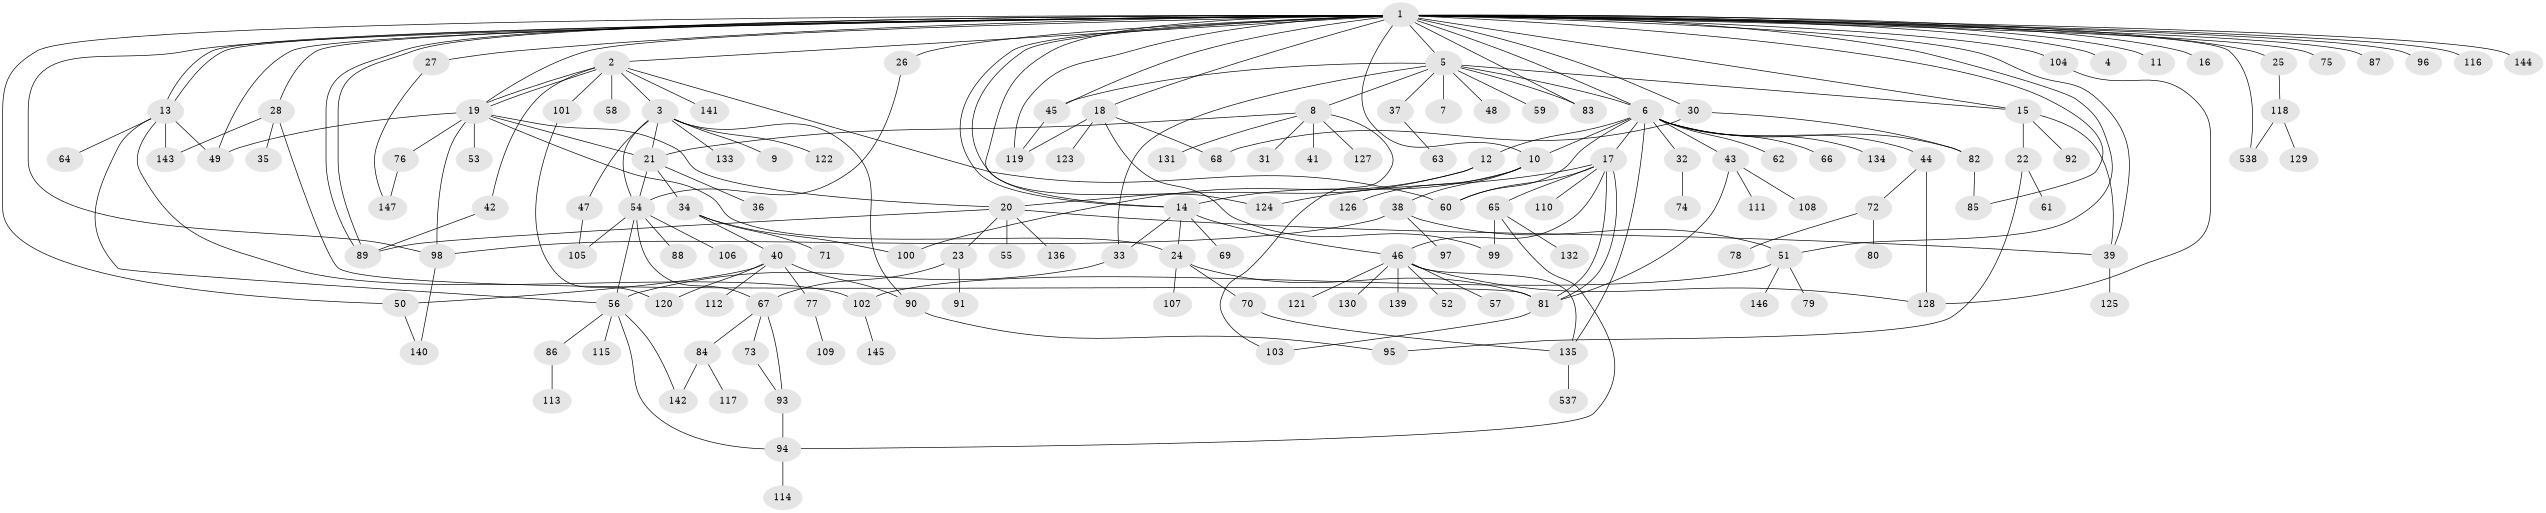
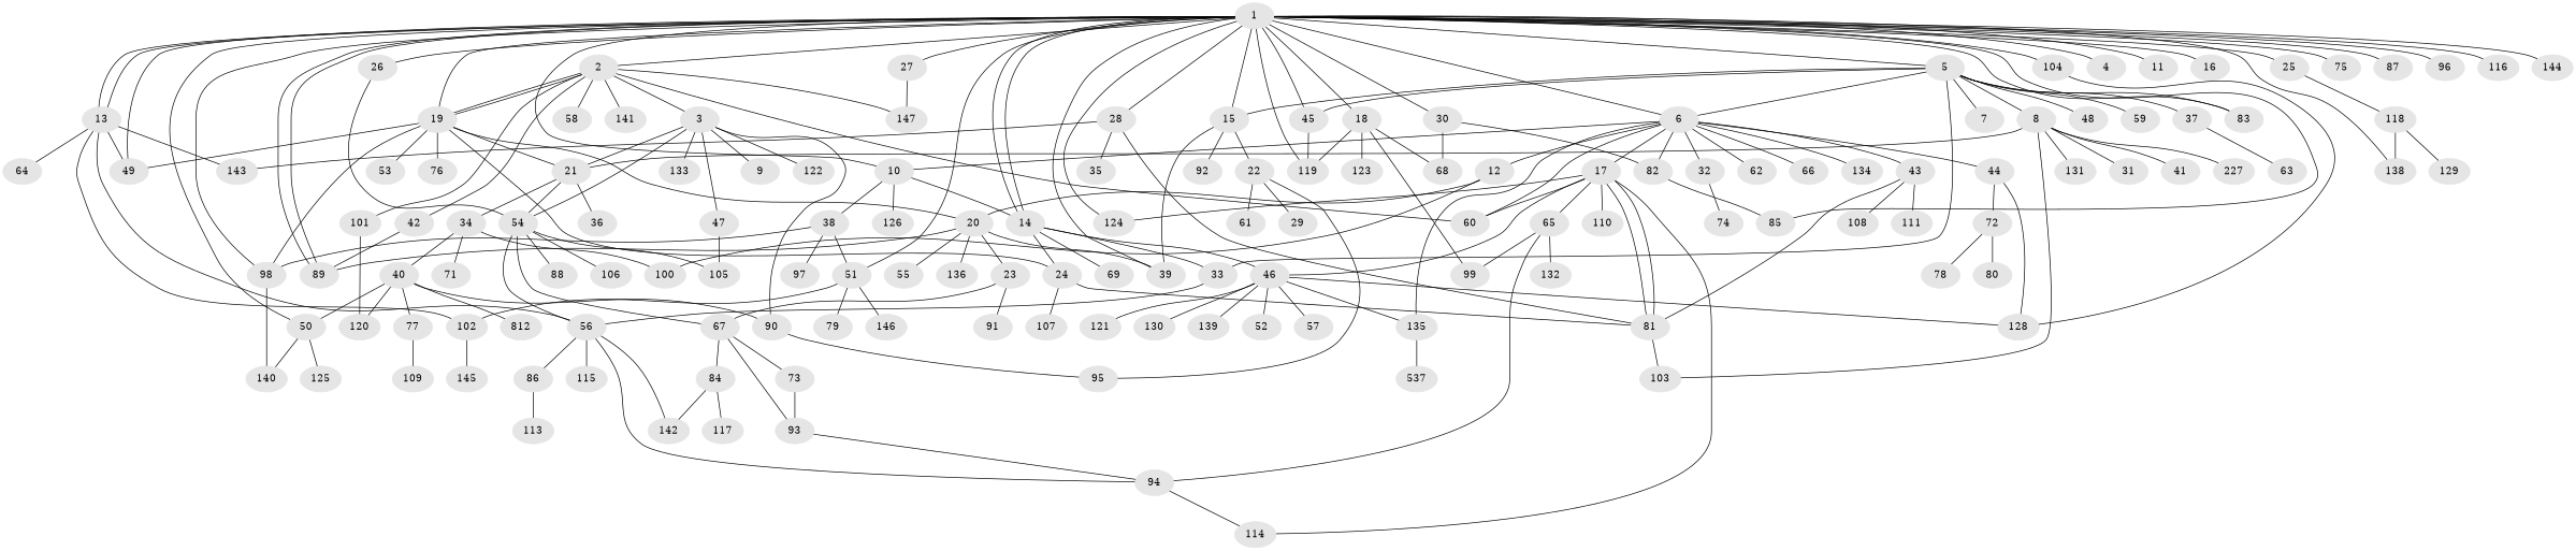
  graph {
    node [color=gray90 style=filled]
    1
    2
    4
    5
    6
    10
    11
    13
    14
    15
    16
    18
    19
    25
    26
    27
    28
    30
    39
    45
    49
    50
    51
    75
    83
    85
    87
    89
    96
    98
    104
    116
    119
    124
-   138 [label=538]
+   138
    144
    3
    42
    58
    60
    101
    141
    147
    7
    8
    33
    37
    48
    59
    12
    17
    32
    43
    44
    62
    66
    82
    134
    135
    38
    126
    56
    64
    102
    143
    24
    46
    69
    22
    92
    68
    99
    123
    21
    20
    53
    76
    118
    54
    81
    35
    125
    140
    79
    146
    128
    9
    47
    90
    122
    133
    120
    34
    36
    105
    67
    88
    106
    95
    31
    41
    103
-   127
+   127 [label=227]
    131
    63
    100
    65
    110
    114
    74
    108
    111
    72
    n114 [label=537]
    97
    23
    55
    136
    86
    94
    115
    142
    145
-   70
    107
    52
    57
    121
    130
    139
+   29
    61
    132
    91
    40
    71
    73
    84
    93
    129
    77
-   112
+   112 [label=812]
    109
    78
    80
    113
    117
    1 -- 2
    1 -- 4
    1 -- 5
    1 -- 6
    1 -- 10
    1 -- 11
    1 -- 13
    1 -- 13
    1 -- 14
    1 -- 14
    1 -- 15
    1 -- 16
    1 -- 18
    1 -- 19
    1 -- 25
    1 -- 26
    1 -- 27
    1 -- 28
    1 -- 30
    1 -- 39
    1 -- 45
    1 -- 49
    1 -- 50
    1 -- 51
    1 -- 75
    1 -- 83
    1 -- 85
    1 -- 87
    1 -- 89
    1 -- 89
    1 -- 96
    1 -- 98
    1 -- 104
    1 -- 116
    1 -- 119
    1 -- 124
    1 -- 138
    1 -- 144
    2 -- 19
    2 -- 19
    2 -- 3
    2 -- 42
    2 -- 58
    2 -- 60
    2 -- 101
    2 -- 141
-   76 -- 147
+   2 -- 147
    5 -- 6
    5 -- 15
    5 -- 45
    5 -- 83
    5 -- 7
    5 -- 8
    5 -- 33
    5 -- 37
    5 -- 48
    5 -- 59
    6 -- 10
    6 -- 60
    6 -- 12
    6 -- 17
    6 -- 32
    6 -- 43
    6 -- 44
    6 -- 62
    6 -- 66
    6 -- 82
    6 -- 134
    6 -- 135
    10 -- 14
    10 -- 38
    10 -- 126
    13 -- 49
    13 -- 56
    13 -- 64
    13 -- 102
    13 -- 143
    14 -- 33
    14 -- 24
    14 -- 46
    14 -- 69
    15 -- 39
    15 -- 22
    15 -- 92
    18 -- 119
    18 -- 68
    18 -- 99
    18 -- 123
    19 -- 49
    19 -- 98
    19 -- 24
    19 -- 21
    19 -- 20
    19 -- 53
    19 -- 76
    25 -- 118
    26 -- 54
    27 -- 147
    28 -- 143
    28 -- 81
    28 -- 35
    30 -- 82
    30 -- 68
    45 -- 119
-   39 -- 125
+   50 -- 125
    50 -- 140
    51 -- 102
    51 -- 79
    51 -- 146
    98 -- 140
    104 -- 128
    3 -- 21
    3 -- 54
    3 -- 9
    3 -- 47
    3 -- 90
    3 -- 122
    3 -- 133
    42 -- 89
    101 -- 120
    8 -- 21
    8 -- 31
    8 -- 41
    8 -- 103
    8 -- 127
    8 -- 131
    33 -- 56
    37 -- 63
    12 -- 20
    12 -- 100
    17 -- 124
    17 -- 60
    17 -- 46
    17 -- 81
    17 -- 81
    17 -- 65
    17 -- 110
+   17 -- 114
    32 -- 74
    43 -- 81
    43 -- 108
    43 -- 111
    44 -- 128
    44 -- 72
    82 -- 85
    135 -- n114
    38 -- 51
    38 -- 98
    38 -- 97
    56 -- 86
    56 -- 94
    56 -- 115
    56 -- 142
    102 -- 145
    24 -- 81
-   24 -- 70
    24 -- 107
    46 -- 135
    46 -- 128
    46 -- 52
    46 -- 57
    46 -- 121
    46 -- 130
    46 -- 139
    22 -- 95
+   22 -- 29
    22 -- 61
    21 -- 54
    21 -- 34
    21 -- 36
    20 -- 39
    20 -- 89
    20 -- 23
    20 -- 55
    20 -- 136
    118 -- 138
    118 -- 129
    54 -- 56
    54 -- 105
    54 -- 67
    54 -- 88
    54 -- 106
    81 -- 103
    47 -- 105
    90 -- 95
    34 -- 100
    34 -- 40
    34 -- 71
    67 -- 73
    67 -- 84
    67 -- 93
    65 -- 99
    65 -- 94
    65 -- 132
    72 -- 78
    72 -- 80
    23 -- 67
    23 -- 91
    86 -- 113
    94 -- 114
-   70 -- 135
    40 -- 50
    40 -- 90
    40 -- 120
    40 -- 77
    40 -- 112
    73 -- 93
    84 -- 142
    84 -- 117
    93 -- 94
    77 -- 109
  }
